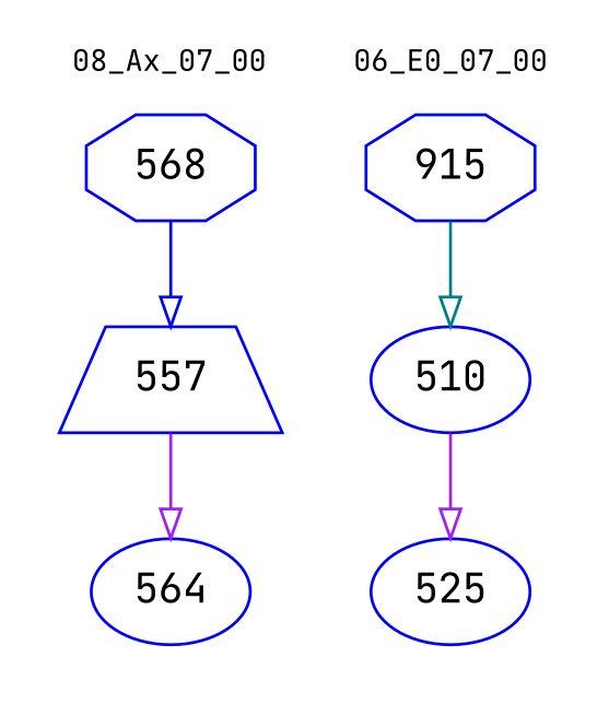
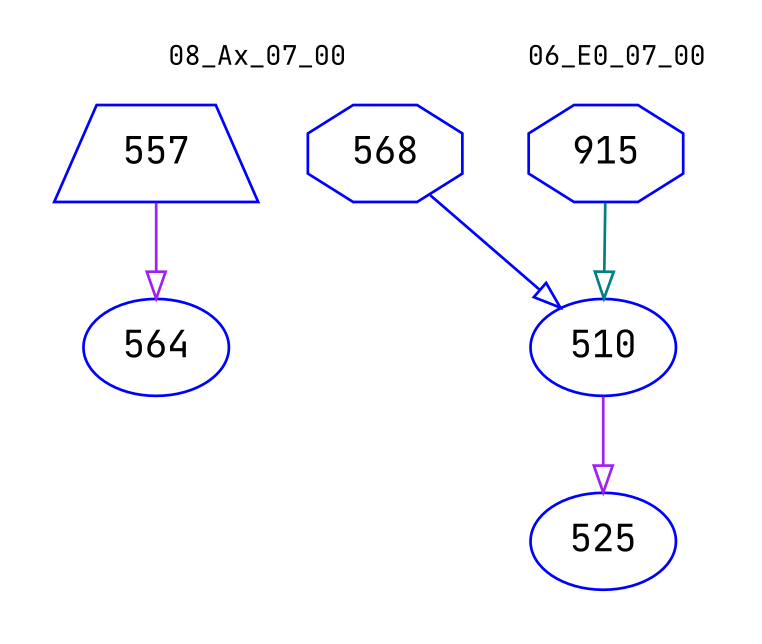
  digraph {
    fontname="JetBrains Mono"
    node [color=blue fontname="JetBrains Mono" shape=ellipse]
    edge [arrowhead=onormal color=purple fontname="JetBrains Mono"]
    n1 [label=568 shape=octagon]
    n2 [label=557 shape=trapezium]
    n3 [label=564]
    n4 [label=915 shape=octagon]
    n5 [label=510]
    n6 [label=525]
    subgraph cluster_1 {
      color=white
      fontsize=10
      label="08_Ax_07_00"
      n1
      n2
      n3
    }
    subgraph cluster_2 {
      color=white
      fontsize=10
      label="06_E0_07_00"
      n4
      n5
      n6
    }
-   n1 -> n2 [color=blue]
+   n1 -> n5 [color=blue]
    n2 -> n3
    n4 -> n5 [color=teal]
    n5 -> n6
  }
